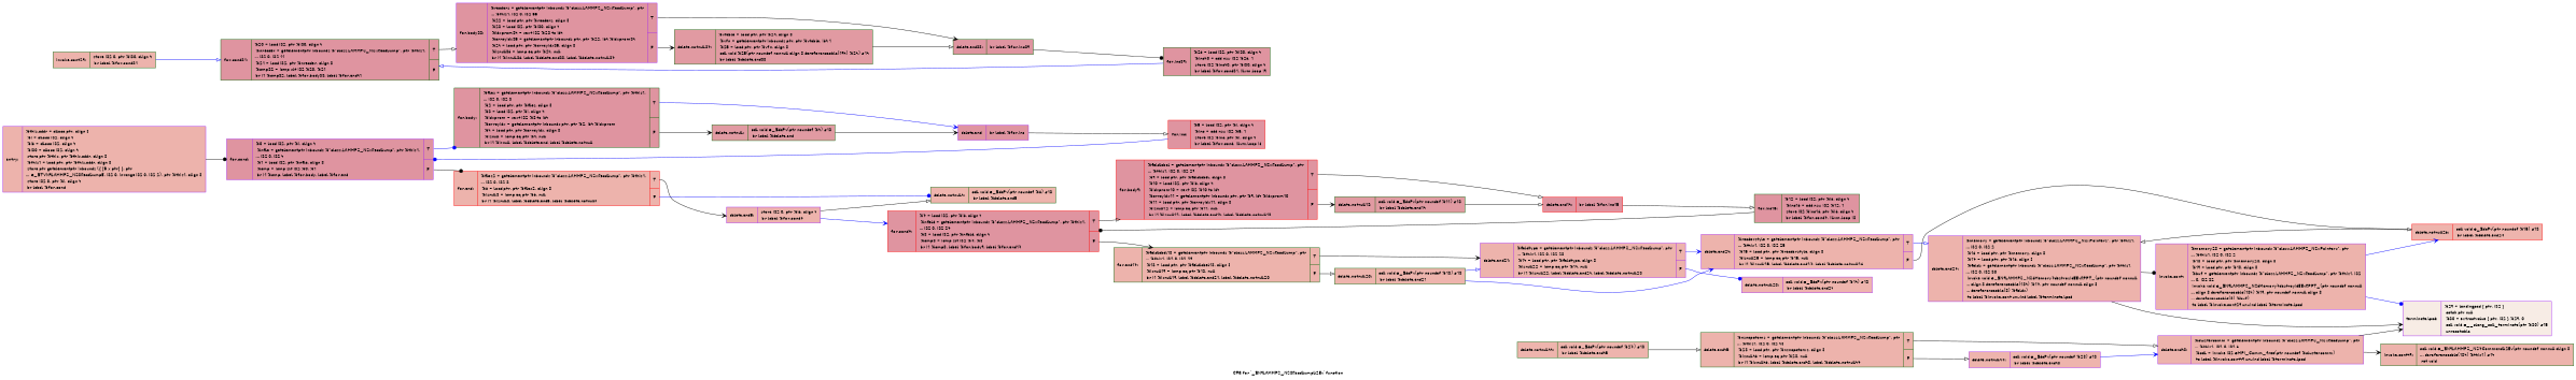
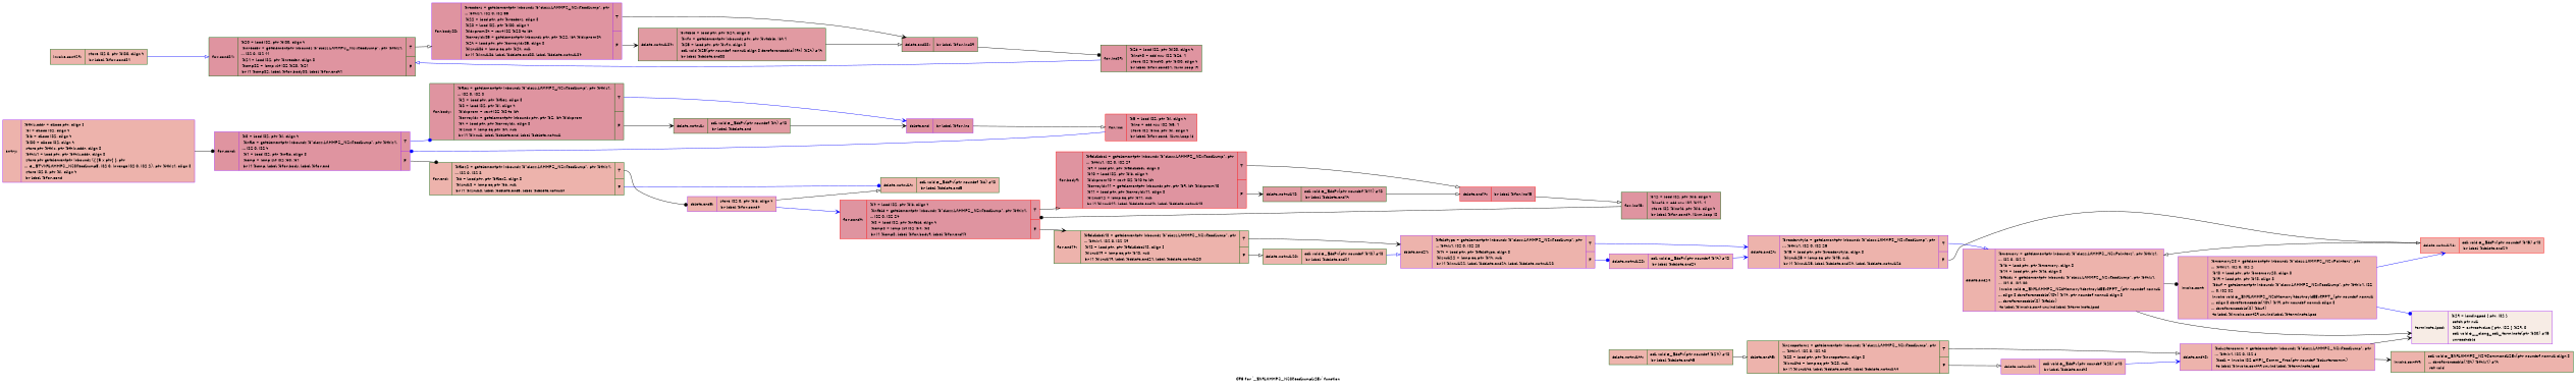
  digraph {
    fontname="Patrick Hand"
    label="CFG for '_ZN9LAMMPS_NS8ReadDumpD2Ev' function"
    rankdir=LR
    node [color=darkgreen fillcolor="#d6524470" fontname="Patrick Hand" shape=record style=filled]
    edge [arrowhead=onormal color=black fontname="Patrick Hand"]
    n1 [color=purple label="{entry:\l|  %this.addr = alloca ptr, align 8\l  %i = alloca i32, align 4\l  %i6 = alloca i32, align 4\l  %i30 = alloca i32, align 4\l  store ptr %this, ptr %this.addr, align 8\l  %this1 = load ptr, ptr %this.addr, align 8\l  store ptr getelementptr inbounds (\{ [5 x ptr] \}, ptr\l... @_ZTVN9LAMMPS_NS8ReadDumpE, i32 0, inrange i32 0, i32 2), ptr %this1, align 8\l  store i32 0, ptr %i, align 4\l  br label %for.cond\l}"]
    n2 [color=purple fillcolor="#b70d2870" label="{for.cond:\l|  %0 = load i32, ptr %i, align 4\l  %nfile = getelementptr inbounds %\"class.LAMMPS_NS::ReadDump\", ptr %this1,\l... i32 0, i32 4\l  %1 = load i32, ptr %nfile, align 8\l  %cmp = icmp slt i32 %0, %1\l  br i1 %cmp, label %for.body, label %for.end\l|{<s0>T|<s1>F}}"]
    n3 [fillcolor="#b70d2870" label="{for.body:\l|  %files = getelementptr inbounds %\"class.LAMMPS_NS::ReadDump\", ptr %this1,\l... i32 0, i32 3\l  %2 = load ptr, ptr %files, align 8\l  %3 = load i32, ptr %i, align 4\l  %idxprom = sext i32 %3 to i64\l  %arrayidx = getelementptr inbounds ptr, ptr %2, i64 %idxprom\l  %4 = load ptr, ptr %arrayidx, align 8\l  %isnull = icmp eq ptr %4, null\l  br i1 %isnull, label %delete.end, label %delete.notnull\l|{<s0>T|<s1>F}}"]
-   n4 [color=red label="{for.end:\l|  %files2 = getelementptr inbounds %\"class.LAMMPS_NS::ReadDump\", ptr %this1,\l... i32 0, i32 3\l  %6 = load ptr, ptr %files2, align 8\l  %isnull3 = icmp eq ptr %6, null\l  br i1 %isnull3, label %delete.end5, label %delete.notnull4\l|{<s0>T|<s1>F}}"]
+   n4 [label="{for.end:\l|  %files2 = getelementptr inbounds %\"class.LAMMPS_NS::ReadDump\", ptr %this1,\l... i32 0, i32 3\l  %6 = load ptr, ptr %files2, align 8\l  %isnull3 = icmp eq ptr %6, null\l  br i1 %isnull3, label %delete.end5, label %delete.notnull4\l|{<s0>T|<s1>F}}"]
    n5 [color=purple fillcolor="#b70d2870" label="{delete.end:\l|  br label %for.inc\l}"]
    n6 [fillcolor="#bb1b2c70" label="{delete.notnull:\l|  call void @_ZdaPv(ptr noundef %4) #13\l  br label %delete.end\l}"]
    n7 [color=purple label="{delete.end5:\l|  store i32 0, ptr %i6, align 4\l  br label %for.cond7\l}"]
    n8 [fillcolor="#d8564670" label="{delete.notnull4:\l|  call void @_ZdaPv(ptr noundef %6) #13\l  br label %delete.end5\l}"]
    n9 [color=red fillcolor="#b70d2870" label="{for.inc:\l|  %5 = load i32, ptr %i, align 4\l  %inc = add nsw i32 %5, 1\l  store i32 %inc, ptr %i, align 4\l  br label %for.cond, !llvm.loop !6\l}"]
    n10 [color=red fillcolor="#b70d2870" label="{for.cond7:\l|  %7 = load i32, ptr %i6, align 4\l  %nfield = getelementptr inbounds %\"class.LAMMPS_NS::ReadDump\", ptr %this1,\l... i32 0, i32 27\l  %8 = load i32, ptr %nfield, align 4\l  %cmp8 = icmp slt i32 %7, %8\l  br i1 %cmp8, label %for.body9, label %for.end17\l|{<s0>T|<s1>F}}"]
    n11 [color=red fillcolor="#b70d2870" label="{for.body9:\l|  %fieldlabel = getelementptr inbounds %\"class.LAMMPS_NS::ReadDump\", ptr\l... %this1, i32 0, i32 29\l  %9 = load ptr, ptr %fieldlabel, align 8\l  %10 = load i32, ptr %i6, align 4\l  %idxprom10 = sext i32 %10 to i64\l  %arrayidx11 = getelementptr inbounds ptr, ptr %9, i64 %idxprom10\l  %11 = load ptr, ptr %arrayidx11, align 8\l  %isnull12 = icmp eq ptr %11, null\l  br i1 %isnull12, label %delete.end14, label %delete.notnull13\l|{<s0>T|<s1>F}}"]
    n12 [label="{for.end17:\l|  %fieldlabel18 = getelementptr inbounds %\"class.LAMMPS_NS::ReadDump\", ptr\l... %this1, i32 0, i32 29\l  %13 = load ptr, ptr %fieldlabel18, align 8\l  %isnull19 = icmp eq ptr %13, null\l  br i1 %isnull19, label %delete.end21, label %delete.notnull20\l|{<s0>T|<s1>F}}"]
    n13 [color=red fillcolor="#b70d2870" label="{delete.end14:\l|  br label %for.inc15\l}"]
    n14 [fillcolor="#bb1b2c70" label="{delete.notnull13:\l|  call void @_ZdaPv(ptr noundef %11) #13\l  br label %delete.end14\l}"]
    n15 [color=purple label="{delete.end21:\l|  %fieldtype = getelementptr inbounds %\"class.LAMMPS_NS::ReadDump\", ptr\l... %this1, i32 0, i32 28\l  %14 = load ptr, ptr %fieldtype, align 8\l  %isnull22 = icmp eq ptr %14, null\l  br i1 %isnull22, label %delete.end24, label %delete.notnull23\l|{<s0>T|<s1>F}}"]
    n16 [fillcolor="#d8564670" label="{delete.notnull20:\l|  call void @_ZdaPv(ptr noundef %13) #13\l  br label %delete.end21\l}"]
    n17 [fillcolor="#b70d2870" label="{for.inc15:\l|  %12 = load i32, ptr %i6, align 4\l  %inc16 = add nsw i32 %12, 1\l  store i32 %inc16, ptr %i6, align 4\l  br label %for.cond7, !llvm.loop !8\l}"]
    n18 [color=purple label="{delete.end24:\l|  %readerstyle = getelementptr inbounds %\"class.LAMMPS_NS::ReadDump\", ptr\l... %this1, i32 0, i32 25\l  %15 = load ptr, ptr %readerstyle, align 8\l  %isnull25 = icmp eq ptr %15, null\l  br i1 %isnull25, label %delete.end27, label %delete.notnull26\l|{<s0>T|<s1>F}}"]
    n19 [color=purple fillcolor="#d8564670" label="{delete.notnull23:\l|  call void @_ZdaPv(ptr noundef %14) #13\l  br label %delete.end24\l}"]
    n20 [color=purple label="{delete.end27:\l|  %memory = getelementptr inbounds %\"class.LAMMPS_NS::Pointers\", ptr %this1,\l... i32 0, i32 2\l  %16 = load ptr, ptr %memory, align 8\l  %17 = load ptr, ptr %16, align 8\l  %fields = getelementptr inbounds %\"class.LAMMPS_NS::ReadDump\", ptr %this1,\l... i32 0, i32 30\l  invoke void @_ZN9LAMMPS_NS6Memory7destroyIdEEvRPPT_(ptr noundef nonnull\l... align 8 dereferenceable(184) %17, ptr noundef nonnull align 8\l... dereferenceable(8) %fields)\l          to label %invoke.cont unwind label %terminate.lpad\l}"]
    n21 [color=red fillcolor="#d8564670" label="{delete.notnull26:\l|  call void @_ZdaPv(ptr noundef %15) #13\l  br label %delete.end27\l}"]
    n22 [color=purple label="{invoke.cont:\l|  %memory28 = getelementptr inbounds %\"class.LAMMPS_NS::Pointers\", ptr\l... %this1, i32 0, i32 2\l  %18 = load ptr, ptr %memory28, align 8\l  %19 = load ptr, ptr %18, align 8\l  %buf = getelementptr inbounds %\"class.LAMMPS_NS::ReadDump\", ptr %this1, i32\l... 0, i32 32\l  invoke void @_ZN9LAMMPS_NS6Memory7destroyIdEEvRPPT_(ptr noundef nonnull\l... align 8 dereferenceable(184) %19, ptr noundef nonnull align 8\l... dereferenceable(8) %buf)\l          to label %invoke.cont29 unwind label %terminate.lpad\l}"]
    n23 [color=purple fillcolor="#ecd3c570" label="{terminate.lpad:\l|  %29 = landingpad \{ ptr, i32 \}\l          catch ptr null\l  %30 = extractvalue \{ ptr, i32 \} %29, 0\l  call void @__clang_call_terminate(ptr %30) #15\l  unreachable\l}"]
    n24 [label="{invoke.cont29:\l|  store i32 0, ptr %i30, align 4\l  br label %for.cond31\l}"]
    n25 [fillcolor="#b70d2870" label="{for.cond31:\l|  %20 = load i32, ptr %i30, align 4\l  %nreader = getelementptr inbounds %\"class.LAMMPS_NS::ReadDump\", ptr %this1,\l... i32 0, i32 11\l  %21 = load i32, ptr %nreader, align 8\l  %cmp32 = icmp slt i32 %20, %21\l  br i1 %cmp32, label %for.body33, label %for.end41\l|{<s0>T|<s1>F}}"]
    n26 [color=purple fillcolor="#b70d2870" label="{for.body33:\l|  %readers = getelementptr inbounds %\"class.LAMMPS_NS::ReadDump\", ptr\l... %this1, i32 0, i32 55\l  %22 = load ptr, ptr %readers, align 8\l  %23 = load i32, ptr %i30, align 4\l  %idxprom34 = sext i32 %23 to i64\l  %arrayidx35 = getelementptr inbounds ptr, ptr %22, i64 %idxprom34\l  %24 = load ptr, ptr %arrayidx35, align 8\l  %isnull36 = icmp eq ptr %24, null\l  br i1 %isnull36, label %delete.end38, label %delete.notnull37\l|{<s0>T|<s1>F}}"]
    n27 [fillcolor="#b70d2870" label="{delete.end38:\l|  br label %for.inc39\l}"]
    n28 [fillcolor="#bb1b2c70" label="{delete.notnull37:\l|  %vtable = load ptr, ptr %24, align 8\l  %vfn = getelementptr inbounds ptr, ptr %vtable, i64 1\l  %25 = load ptr, ptr %vfn, align 8\l  call void %25(ptr noundef nonnull align 8 dereferenceable(194) %24) #14\l  br label %delete.end38\l}"]
    n29 [fillcolor="#b70d2870" label="{for.inc39:\l|  %26 = load i32, ptr %i30, align 4\l  %inc40 = add nsw i32 %26, 1\l  store i32 %inc40, ptr %i30, align 4\l  br label %for.cond31, !llvm.loop !9\l}"]
    n30 [label="{delete.end45:\l|  %nsnapatoms = getelementptr inbounds %\"class.LAMMPS_NS::ReadDump\", ptr\l... %this1, i32 0, i32 48\l  %28 = load ptr, ptr %nsnapatoms, align 8\l  %isnull46 = icmp eq ptr %28, null\l  br i1 %isnull46, label %delete.end48, label %delete.notnull47\l|{<s0>T|<s1>F}}"]
    n31 [color=purple label="{delete.end48:\l|  %clustercomm = getelementptr inbounds %\"class.LAMMPS_NS::ReadDump\", ptr\l... %this1, i32 0, i32 6\l  %call = invoke i32 @MPI_Comm_free(ptr noundef %clustercomm)\l          to label %invoke.cont49 unwind label %terminate.lpad\l}"]
    n32 [color=purple fillcolor="#d8564670" label="{delete.notnull47:\l|  call void @_ZdaPv(ptr noundef %28) #13\l  br label %delete.end48\l}"]
    n33 [fillcolor="#d8564670" label="{delete.notnull44:\l|  call void @_ZdaPv(ptr noundef %27) #13\l  br label %delete.end45\l}"]
    n34 [label="{invoke.cont49:\l|  call void @_ZN9LAMMPS_NS7CommandD2Ev(ptr noundef nonnull align 8\l... dereferenceable(184) %this1) #14\l  ret void\l}"]
    n1 -> n2 [arrowhead=dot]
    n2 -> n3 [arrowhead=dot color=blue tailport=s0]
    n2 -> n4 [arrowhead=dot tailport=s1]
    n3 -> n5 [arrowhead=vee color=blue tailport=s0]
    n3 -> n6 [arrowhead=vee tailport=s1]
-   n4 -> n7 [arrowhead=vee tailport=s0]
+   n4 -> n7 [arrowhead=dot tailport=s0]
    n4 -> n8 [arrowhead=dot color=blue tailport=s1]
    n5 -> n9
    n6 -> n5 [arrowhead=vee]
    n7 -> n8
    n7 -> n10 [arrowhead=vee color=blue]
    n9 -> n2 [arrowhead=dot color=blue]
    n10 -> n11 [tailport=s0]
    n10 -> n12 [arrowhead=vee tailport=s1]
    n11 -> n13 [tailport=s0]
    n11 -> n14 [arrowhead=vee tailport=s1]
    n12 -> n15 [arrowhead=vee tailport=s0]
    n12 -> n16 [tailport=s1]
    n13 -> n17
    n14 -> n13
    n15 -> n18 [arrowhead=vee color=blue tailport=s0]
    n15 -> n19 [arrowhead=dot color=blue tailport=s1]
    n16 -> n15 [color=blue]
    n17 -> n10 [arrowhead=dot]
    n18 -> n20 [color=blue tailport=s0]
    n18 -> n21 [tailport=s1]
-   n16 -> n18 [arrowhead=vee color=blue]
+   n19 -> n18 [arrowhead=vee color=blue]
    n20 -> n22 [arrowhead=dot]
    n20 -> n23 [arrowhead=vee]
    n21 -> n20
    n22 -> n21 [arrowhead=vee color=blue]
    n22 -> n23 [arrowhead=dot color=blue]
    n24 -> n25 [color=blue]
    n25 -> n26 [tailport=s0]
    n26 -> n27 [arrowhead=vee tailport=s0]
    n26 -> n28 [arrowhead=vee tailport=s1]
    n27 -> n29 [arrowhead=dot]
    n28 -> n27
    n29 -> n25 [color=blue]
    n30 -> n31 [tailport=s0]
    n30 -> n32 [tailport=s1]
    n31 -> n23 [arrowhead=vee]
    n31 -> n34 [arrowhead=vee]
    n32 -> n31 [arrowhead=vee color=blue]
    n33 -> n30
  }
